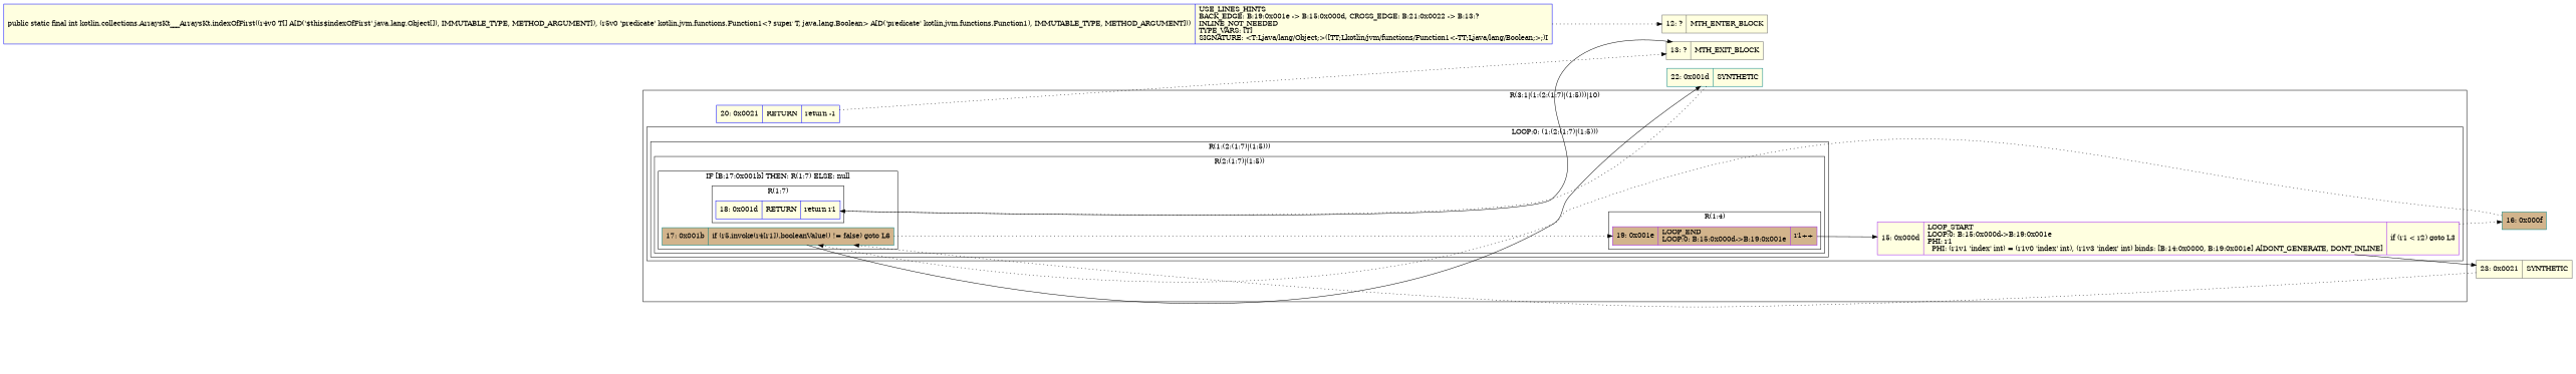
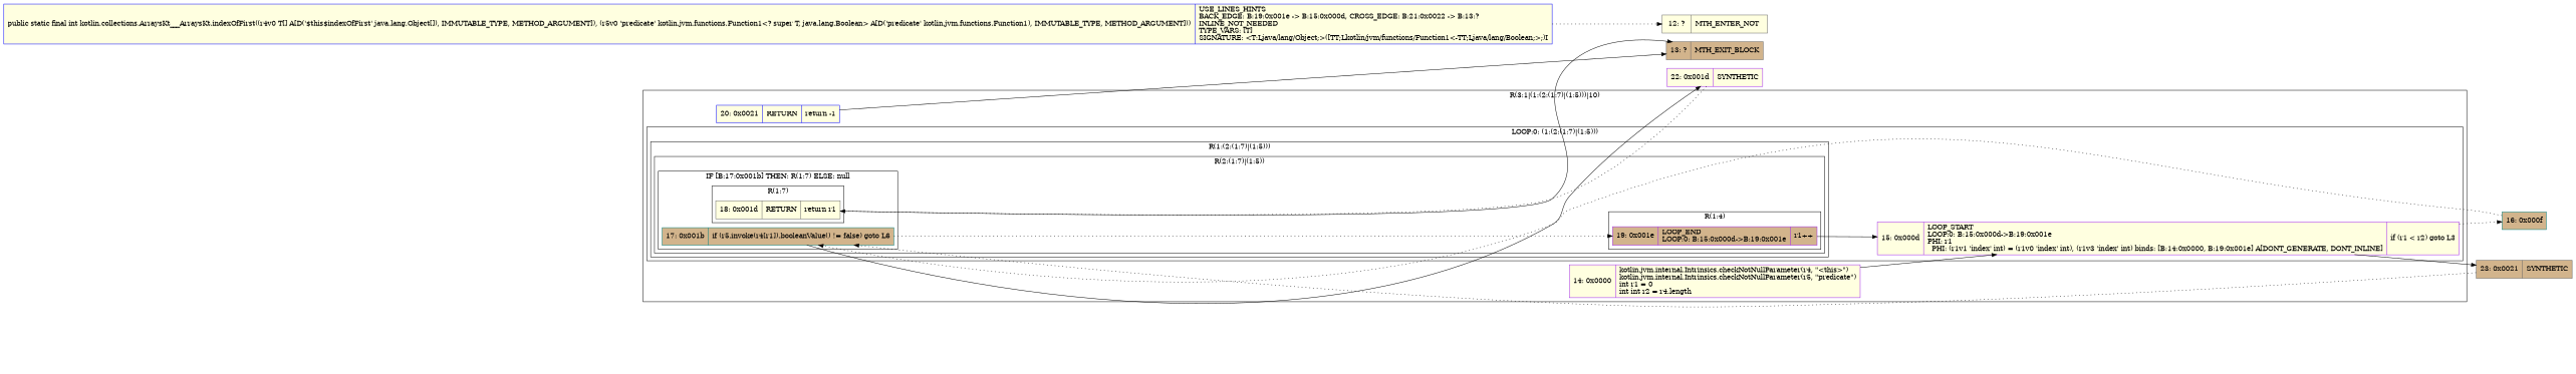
  digraph {
    rankdir=LR
    node [color=gray40 fillcolor=lightyellow shape=record style=filled]
    edge [style=dotted]
-   n1 [color=blue label="{18\:\ 0x001d|RETURN\l|return r1\l}"]
+   n1 [label="{18\:\ 0x001d|RETURN\l|return r1\l}"]
    n2 [color=teal fillcolor=tan label="{17\:\ 0x001b|if (r5.invoke(r4[r1]).booleanValue() != false) goto L6\l}"]
    n3 [color=purple fillcolor=tan label="{19\:\ 0x001e|LOOP_END\lLOOP:0: B:15:0x000d\-\>B:19:0x001e\l|r1++\l}"]
    n4 [color=purple label="{15\:\ 0x000d|LOOP_START\lLOOP:0: B:15:0x000d\-\>B:19:0x001e\lPHI: r1 \l  PHI: (r1v1 'index' int) = (r1v0 'index' int), (r1v3 'index' int) binds: [B:14:0x0000, B:19:0x001e] A[DONT_GENERATE, DONT_INLINE]\l|if (r1 \< r2) goto L3\l}"]
+   n5 [color=purple label="{14\:\ 0x0000|kotlin.jvm.internal.Intrinsics.checkNotNullParameter(r4, \"\<this\>\")\lkotlin.jvm.internal.Intrinsics.checkNotNullParameter(r5, \"predicate\")\lint r1 = 0\lint int r2 = r4.length\l}"]
    n6 [color=blue label="{20\:\ 0x0021|RETURN\l|return \-1\l}"]
-   n7 [label="{13\:\ ?|MTH_EXIT_BLOCK\l}"]
-   n8 [color=teal label="{22\:\ 0x001d|SYNTHETIC\l}"]
+   n7 [fillcolor=tan label="{13\:\ ?|MTH_EXIT_BLOCK\l}"]
+   n8 [color=purple label="{22\:\ 0x001d|SYNTHETIC\l}"]
    n9 [color=teal fillcolor=tan label="{16\:\ 0x000f}"]
-   n10 [label="{23\:\ 0x0021|SYNTHETIC\l}"]
-   n11 [label="{12\:\ ?|MTH_ENTER_BLOCK\l}"]
+   n10 [fillcolor=tan label="{23\:\ 0x0021|SYNTHETIC\l}"]
+   n11 [label="{12\:\ ?|MTH_ENTER_NOT\l}"]
    n12 [color=blue label="{public static final int kotlin.collections.ArraysKt___ArraysKt.indexOfFirst((r4v0 T[] A[D('$this$indexOfFirst' java.lang.Object[]), IMMUTABLE_TYPE, METHOD_ARGUMENT]), (r5v0 'predicate' kotlin.jvm.functions.Function1\<? super T, java.lang.Boolean\> A[D('predicate' kotlin.jvm.functions.Function1), IMMUTABLE_TYPE, METHOD_ARGUMENT]))  | USE_LINES_HINTS\lBACK_EDGE: B:19:0x001e \-\> B:15:0x000d, CROSS_EDGE: B:21:0x0022 \-\> B:13:?\lINLINE_NOT_NEEDED\lTYPE_VARS: [T]\lSIGNATURE: \<T:Ljava\/lang\/Object;\>([TT;Lkotlin\/jvm\/functions\/Function1\<\-TT;Ljava\/lang\/Boolean;\>;)I\l}"]
    subgraph cluster_1 {
      label="R(3:1|(1:(2:(1:7)|(1:5)))|10)"
+     n5
      n6
      subgraph cluster_2 {
        label="LOOP:0: (1:(2:(1:7)|(1:5)))"
        n4
        subgraph cluster_3 {
          label="R(1:(2:(1:7)|(1:5)))"
          subgraph cluster_4 {
            label="R(2:(1:7)|(1:5))"
            subgraph cluster_5 {
              label="IF [B:17:0x001b] THEN: R(1:7) ELSE: null"
              n2
              subgraph cluster_6 {
                label="R(1:7)"
                n1
              }
            }
            subgraph cluster_7 {
              label="R(1:4)"
              n3
            }
          }
        }
      }
    }
    n1 -> n7 [style=solid]
    n2 -> n3
    n2 -> n8 [style=solid]
    n3 -> n4 [style=solid]
    n4 -> n9
    n4 -> n10 [style=solid]
-   n6 -> n7
+   n5 -> n4 [style=solid]
+   n6 -> n7 [style=solid]
    n8 -> n1
    n9 -> n2
    n10 -> n2
    n12 -> n11
  }
